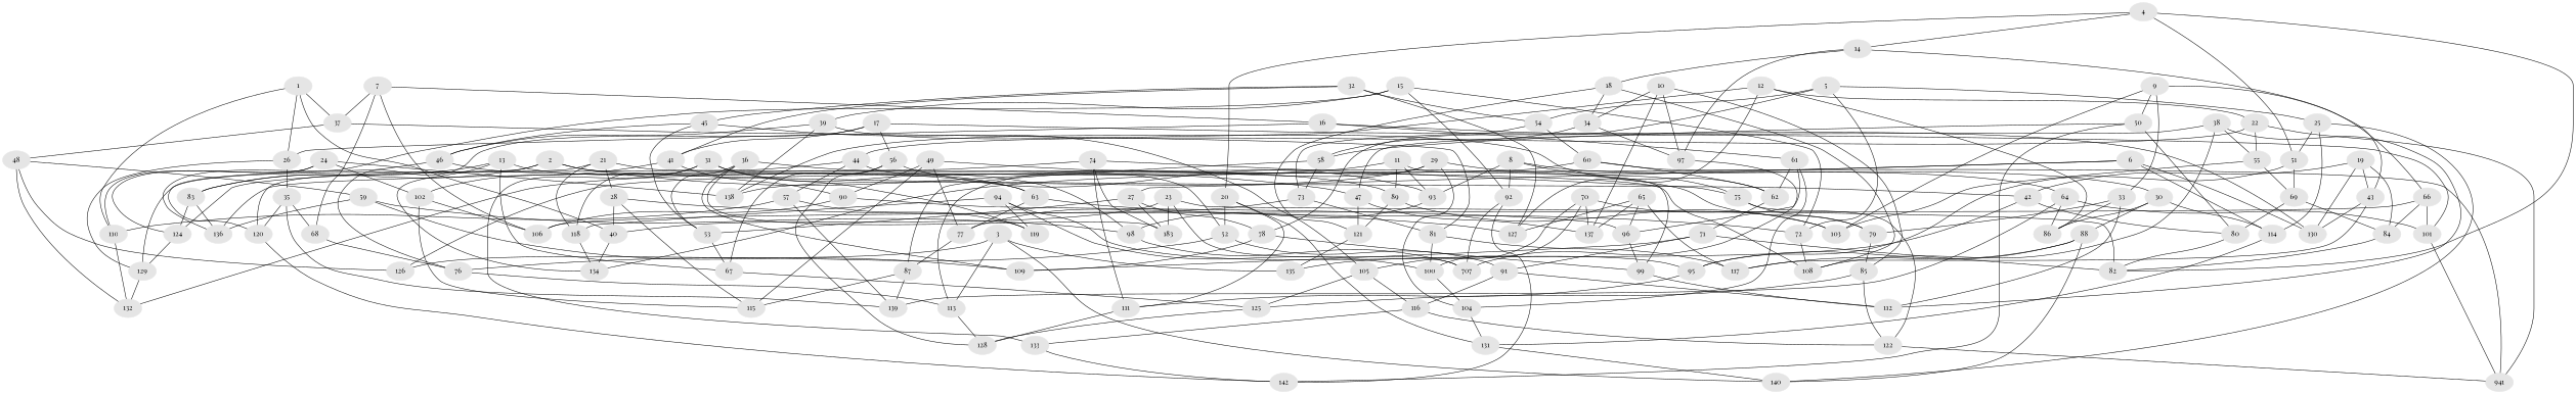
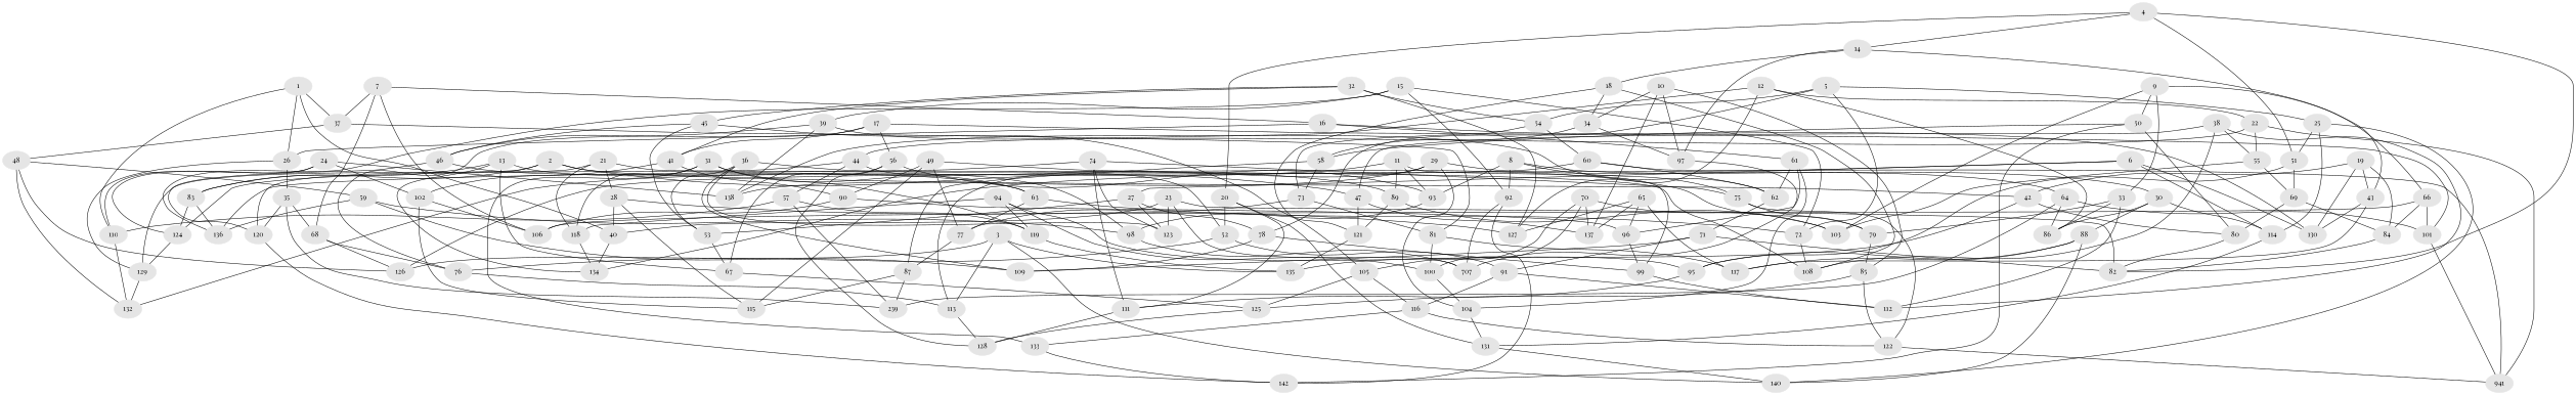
  graph {
    fontname="Playfair Display"
    node [color=gray90 fontname="Playfair Display" style=filled]
    edge [fontname="Playfair Display"]
    1
    26
    37
    40
    110
    129
    35
    48
    81
    134
    132
    2
    42
    47
    83
    135
    80
    137
    121
    136
    124
    3
    113
    126
    140
    128
    4
    14
    20
    51
    82
    97
    18
    43
    52
    111
    131
    69
    95
    5
    25
    54
    72
    78
    114
    60
    73
    108
    99
    109
    6
    27
    130
-   123 [label=183]
+   123
    53
    7
    16
    68
    106
    61
    76
    8
    30
    75
    92
    93
    86
    88
    79
    122
    n71 [label=707]
    142
    98
    9
    33
    50
    66
    103
    112
    58
    101
    84
    10
    34
    85
    125
    11
    89
    12
    22
    127
    138
    44
    55
    n95 [label=941]
    13
    67
    117
    15
    39
    46
    62
    104
    96
    17
    41
    56
    102
    90
    19
    91
    21
    28
    118
    120
    115
    57
    23
    24
-   139
+   139 [label=239]
    29
    64
    31
    63
    119
    133
    77
    32
    45
    105
    87
    36
    59
    100
    38
    71
    116
    49
    65
    70
    74
    94
    1 -- 26
    1 -- 37
    1 -- 40
    1 -- 110
    26 -- 129
    26 -- 35
    37 -- 48
    37 -- 81
    40 -- 134
    110 -- 132
    129 -- 132
    35 -- 68
    35 -- 120
    35 -- 139
    48 -- 132
    48 -- 126
    48 -- 59
    81 -- 117
    81 -- 100
    2 -- 129
    2 -- 42
    2 -- 47
    2 -- 83
    42 -- 135
    42 -- 80
    47 -- 137
    47 -- 121
    83 -- 136
    83 -- 124
    80 -- 82
    121 -- 135
    124 -- 129
    3 -- 135
    3 -- 113
    3 -- 126
    3 -- 140
    113 -- 128
    4 -- 14
    4 -- 20
    4 -- 51
    4 -- 82
    14 -- 97
    14 -- 18
    14 -- 43
    20 -- 52
    20 -- 111
    20 -- 131
    51 -- 69
    51 -- 95
    97 -- n71
    18 -- 121
    18 -- 108
    18 -- 34
    43 -- 130
    43 -- 117
    52 -- 76
    52 -- 91
    111 -- 128
    131 -- 140
    69 -- 80
    69 -- 84
    95 -- 111
    5 -- 25
    5 -- 54
    5 -- 72
    5 -- 78
    25 -- 140
    25 -- 51
    25 -- 114
    54 -- 60
    54 -- 73
    72 -- 108
    78 -- 99
    78 -- 109
    114 -- 131
    60 -- 126
    60 -- n95
    60 -- 62
    73 -- 81
    73 -- 77
    99 -- 112
    6 -- 134
    6 -- 114
    6 -- 27
    6 -- 130
    27 -- 78
    27 -- 123
    27 -- 53
    53 -- 67
    7 -- 37
    7 -- 16
    7 -- 68
    7 -- 106
    16 -- 26
    16 -- 130
    16 -- 61
+   68 -- 126
    68 -- 76
    61 -- 62
    61 -- 104
    61 -- 96
    76 -- 113
    8 -- 30
    8 -- 75
    8 -- 92
    8 -- 93
    30 -- 114
    30 -- 86
    30 -- 88
    75 -- 79
    75 -- 122
    92 -- n71
    92 -- 142
    93 -- 98
    88 -- 140
    88 -- 95
    88 -- 117
    79 -- 85
    122 -- n95
    98 -- n71
    9 -- 33
    9 -- 50
    9 -- 66
    9 -- 103
    33 -- 86
    33 -- 79
    33 -- 112
    50 -- 80
    50 -- 142
    50 -- 58
    66 -- 106
    66 -- 101
    66 -- 84
    58 -- 73
    58 -- 87
    101 -- n95
    84 -- 82
    10 -- 137
    10 -- 97
    10 -- 34
    10 -- 85
    34 -- 97
    34 -- 58
    85 -- 122
    85 -- 125
    125 -- 128
    11 -- 132
    11 -- 99
    11 -- 93
    11 -- 89
    89 -- 121
    89 -- 103
    12 -- 86
    12 -- 22
    12 -- 127
    12 -- 138
    22 -- 44
    22 -- 55
    22 -- n95
    44 -- 124
    44 -- 52
    44 -- 57
    55 -- 69
    55 -- 103
    13 -- 134
    13 -- 83
    13 -- 98
    13 -- 67
    67 -- 125
    15 -- 136
    15 -- 72
    15 -- 92
    15 -- 39
    39 -- 138
    39 -- 46
    39 -- 62
    46 -- 120
    46 -- 63
    62 -- 71
    104 -- 131
    96 -- 99
    17 -- 76
    17 -- 101
    17 -- 41
    17 -- 56
    41 -- 102
    41 -- 90
    56 -- 128
    56 -- 93
    56 -- 67
    102 -- 106
    102 -- 115
    90 -- 106
    90 -- 96
    19 -- 42
    19 -- 43
    19 -- 130
    19 -- 84
    91 -- 112
    91 -- 116
    21 -- 108
    21 -- 28
    21 -- 118
    21 -- 120
    28 -- 40
    28 -- 127
    28 -- 115
    118 -- 134
    120 -- 142
    57 -- 110
    57 -- 139
    57 -- 119
    23 -- 40
    23 -- 82
    23 -- 123
    23 -- n71
    24 -- 110
    24 -- 124
    24 -- 138
    24 -- 102
    29 -- 113
    29 -- 138
    29 -- 104
    29 -- 64
    64 -- 86
    64 -- 101
    64 -- 139
    31 -- 118
    31 -- 63
    31 -- 119
    31 -- 133
    63 -- 72
    63 -- 77
+   119 -- 135
    133 -- 142
    77 -- 87
    32 -- 54
    32 -- 127
    32 -- 41
    32 -- 45
    45 -- 53
    45 -- 46
    45 -- 105
    105 -- 125
    105 -- 116
    87 -- 115
    87 -- 139
    36 -- 109
    36 -- 123
    36 -- 53
    36 -- 89
    59 -- 136
    59 -- 109
    59 -- 98
    100 -- 104
    38 -- 47
    38 -- 108
    38 -- 112
    38 -- 55
    71 -- 82
    71 -- 109
    71 -- 91
    116 -- 122
    116 -- 133
    49 -- 79
    49 -- 90
    49 -- 115
    49 -- 77
    65 -- 137
    65 -- 127
    65 -- 117
    65 -- 96
    70 -- 137
    70 -- 103
    70 -- 105
    70 -- 100
    74 -- 136
    74 -- 111
    74 -- 123
    74 -- 75
    94 -- 95
    94 -- 118
    94 -- 119
    94 -- 100
  }
